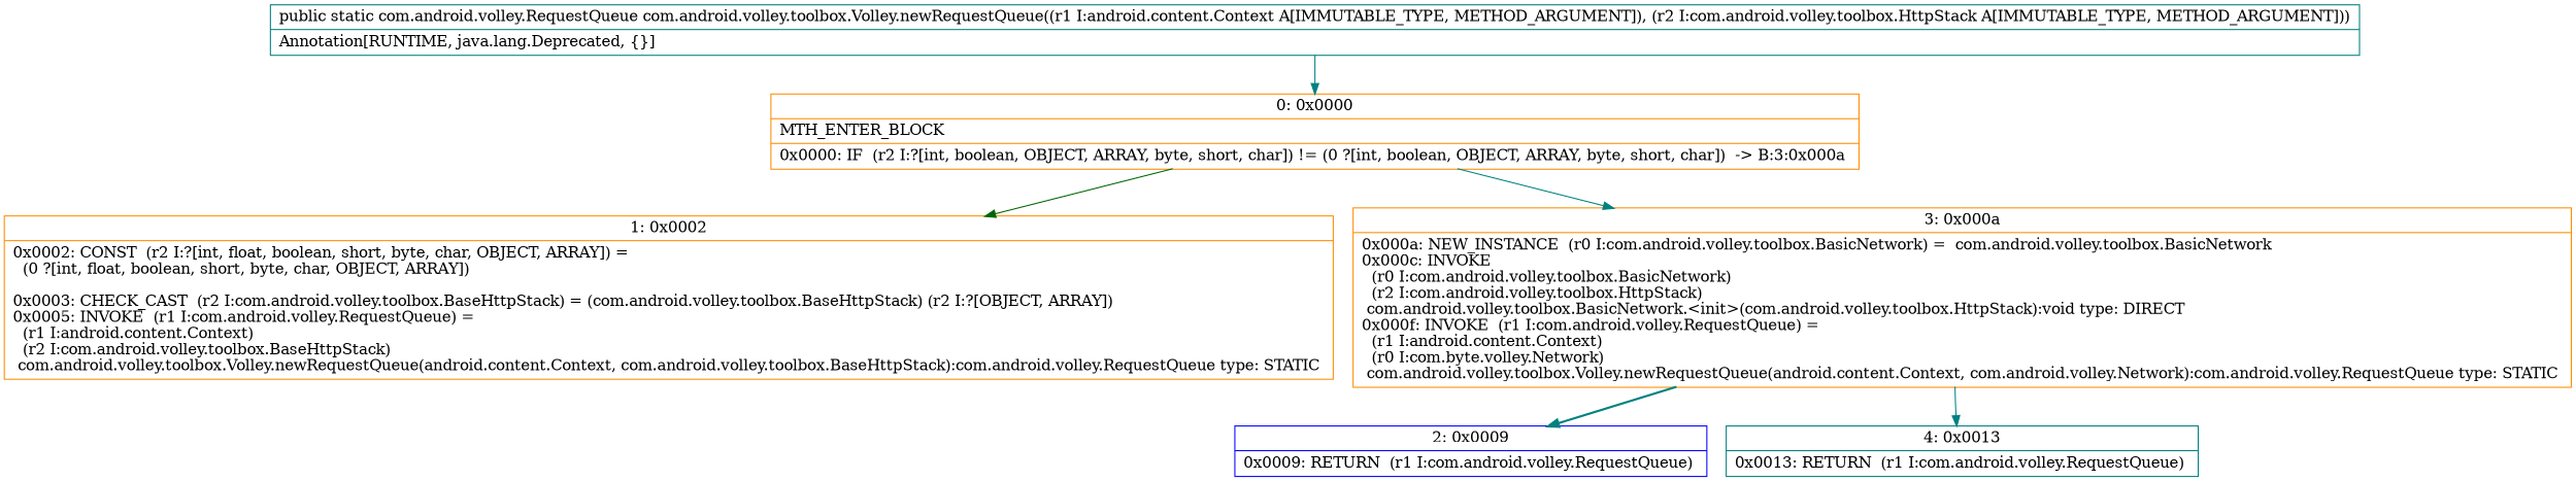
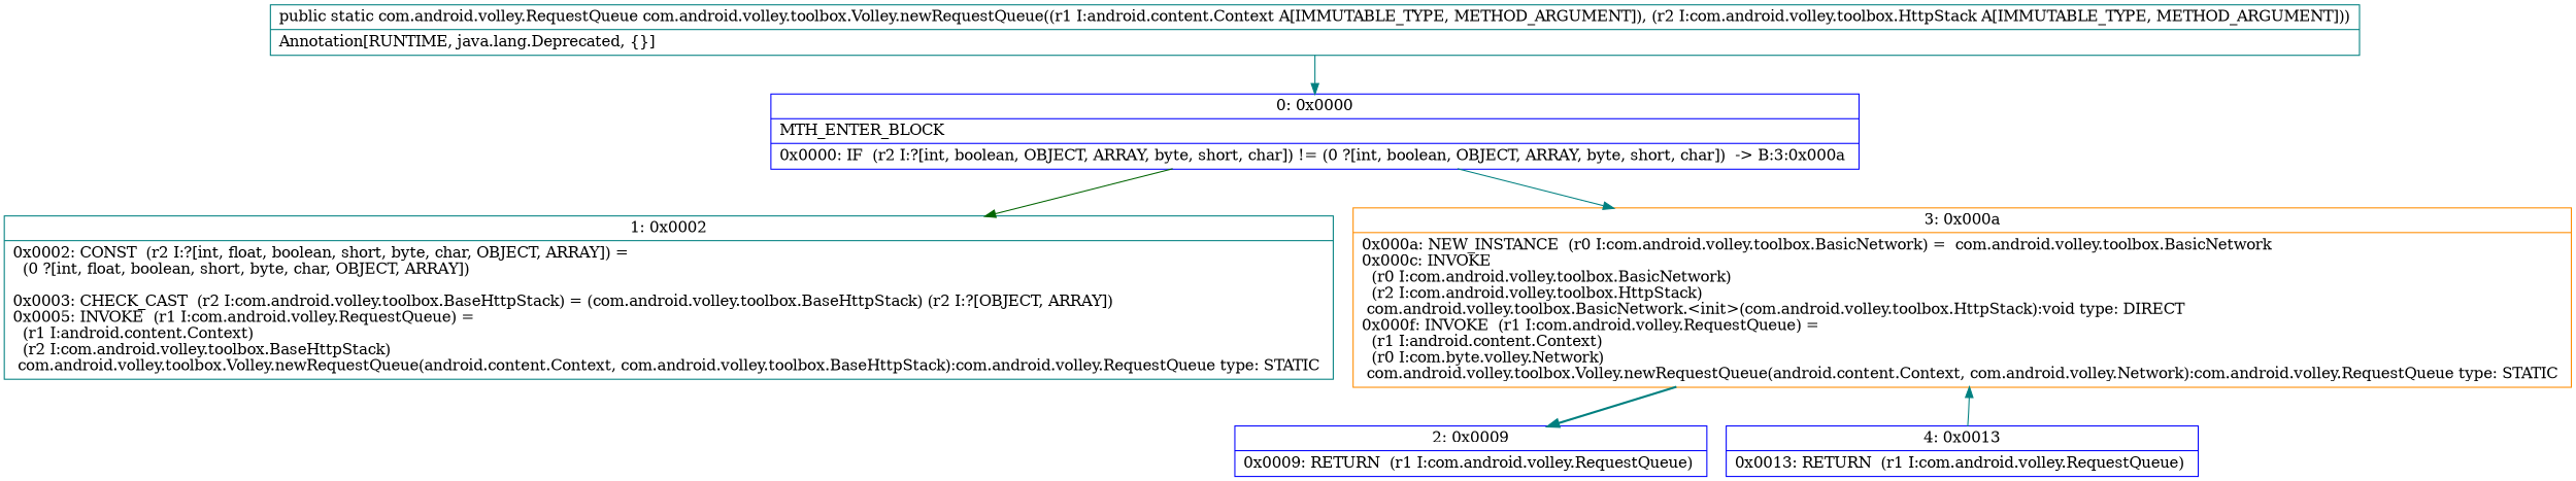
  digraph {
    node [color=blue shape=record]
    edge [color=teal style=solid]
-   n1 [color=darkorange label="{0\:\ 0x0000|MTH_ENTER_BLOCK\l|0x0000: IF  (r2 I:?[int, boolean, OBJECT, ARRAY, byte, short, char]) != (0 ?[int, boolean, OBJECT, ARRAY, byte, short, char])  \-\> B:3:0x000a \l}"]
-   n2 [color=darkorange label="{1\:\ 0x0002|0x0002: CONST  (r2 I:?[int, float, boolean, short, byte, char, OBJECT, ARRAY]) = \l  (0 ?[int, float, boolean, short, byte, char, OBJECT, ARRAY])\l \l0x0003: CHECK_CAST  (r2 I:com.android.volley.toolbox.BaseHttpStack) = (com.android.volley.toolbox.BaseHttpStack) (r2 I:?[OBJECT, ARRAY]) \l0x0005: INVOKE  (r1 I:com.android.volley.RequestQueue) = \l  (r1 I:android.content.Context)\l  (r2 I:com.android.volley.toolbox.BaseHttpStack)\l com.android.volley.toolbox.Volley.newRequestQueue(android.content.Context, com.android.volley.toolbox.BaseHttpStack):com.android.volley.RequestQueue type: STATIC \l}"]
+   n1 [label="{0\:\ 0x0000|MTH_ENTER_BLOCK\l|0x0000: IF  (r2 I:?[int, boolean, OBJECT, ARRAY, byte, short, char]) != (0 ?[int, boolean, OBJECT, ARRAY, byte, short, char])  \-\> B:3:0x000a \l}"]
+   n2 [color=teal label="{1\:\ 0x0002|0x0002: CONST  (r2 I:?[int, float, boolean, short, byte, char, OBJECT, ARRAY]) = \l  (0 ?[int, float, boolean, short, byte, char, OBJECT, ARRAY])\l \l0x0003: CHECK_CAST  (r2 I:com.android.volley.toolbox.BaseHttpStack) = (com.android.volley.toolbox.BaseHttpStack) (r2 I:?[OBJECT, ARRAY]) \l0x0005: INVOKE  (r1 I:com.android.volley.RequestQueue) = \l  (r1 I:android.content.Context)\l  (r2 I:com.android.volley.toolbox.BaseHttpStack)\l com.android.volley.toolbox.Volley.newRequestQueue(android.content.Context, com.android.volley.toolbox.BaseHttpStack):com.android.volley.RequestQueue type: STATIC \l}"]
    n3 [color=darkorange label="{3\:\ 0x000a|0x000a: NEW_INSTANCE  (r0 I:com.android.volley.toolbox.BasicNetwork) =  com.android.volley.toolbox.BasicNetwork \l0x000c: INVOKE  \l  (r0 I:com.android.volley.toolbox.BasicNetwork)\l  (r2 I:com.android.volley.toolbox.HttpStack)\l com.android.volley.toolbox.BasicNetwork.\<init\>(com.android.volley.toolbox.HttpStack):void type: DIRECT \l0x000f: INVOKE  (r1 I:com.android.volley.RequestQueue) = \l  (r1 I:android.content.Context)\l  (r0 I:com.byte.volley.Network)\l com.android.volley.toolbox.Volley.newRequestQueue(android.content.Context, com.android.volley.Network):com.android.volley.RequestQueue type: STATIC \l}"]
    n4 [label="{2\:\ 0x0009|0x0009: RETURN  (r1 I:com.android.volley.RequestQueue) \l}"]
-   n5 [color=teal label="{4\:\ 0x0013|0x0013: RETURN  (r1 I:com.android.volley.RequestQueue) \l}"]
+   n5 [label="{4\:\ 0x0013|0x0013: RETURN  (r1 I:com.android.volley.RequestQueue) \l}"]
    n6 [color=teal label="{public static com.android.volley.RequestQueue com.android.volley.toolbox.Volley.newRequestQueue((r1 I:android.content.Context A[IMMUTABLE_TYPE, METHOD_ARGUMENT]), (r2 I:com.android.volley.toolbox.HttpStack A[IMMUTABLE_TYPE, METHOD_ARGUMENT]))  | Annotation[RUNTIME, java.lang.Deprecated, \{\}]\l}"]
    n1 -> n2 [color=darkgreen]
    n1 -> n3
    n3 -> n4 [style=bold]
-   n3 -> n5
+   n5 -> n3
    n6 -> n1
  }
